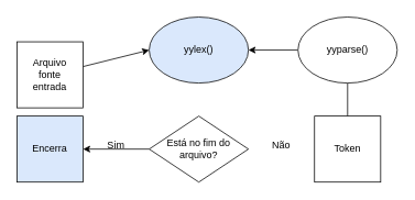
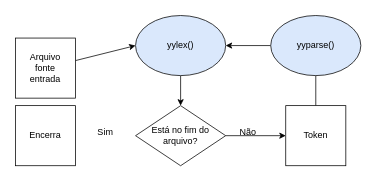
  <mxCell id="0" />
  <mxCell id="1" parent="0" />
  <mxCell id="2" style="edgeStyle=none;html=1;entryX=0;entryY=0.5;entryDx=0;entryDy=0;" edge="1" parent="1" source="3" target="5"><mxGeometry relative="1" as="geometry" /></mxCell>
  <mxCell id="3" value="Arquivo&lt;br&gt;fonte&lt;br&gt;entrada" style="whiteSpace=wrap;html=1;aspect=fixed;" vertex="1" parent="1"><mxGeometry x="20" y="50" width="80" height="80" as="geometry" /></mxCell>
+ <mxCell id="4" style="edgeStyle=none;html=1;exitX=0.5;exitY=1;exitDx=0;exitDy=0;entryX=0.5;entryY=0;entryDx=0;entryDy=0;" edge="1" parent="1" source="5" target="12"><mxGeometry relative="1" as="geometry" /></mxCell>
  <mxCell id="5" value="yylex()" style="ellipse;whiteSpace=wrap;html=1;fillColor=#dae8fc;" vertex="1" parent="1"><mxGeometry x="180" y="20" width="120" height="80" as="geometry" /></mxCell>
  <mxCell id="6" style="edgeStyle=none;html=1;entryX=0.5;entryY=1;entryDx=0;entryDy=0;endArrow=none;" edge="1" parent="1" source="7" target="9"><mxGeometry relative="1" as="geometry" /></mxCell>
  <mxCell id="7" value="Token" style="whiteSpace=wrap;html=1;aspect=fixed;" vertex="1" parent="1"><mxGeometry x="380" y="140" width="80" height="80" as="geometry" /></mxCell>
  <mxCell id="8" style="edgeStyle=none;html=1;exitX=0;exitY=0.5;exitDx=0;exitDy=0;entryX=1;entryY=0.5;entryDx=0;entryDy=0;" edge="1" parent="1" source="9" target="5"><mxGeometry relative="1" as="geometry" /></mxCell>
- <mxCell id="9" value="yyparse()" style="ellipse;whiteSpace=wrap;html=1;" vertex="1" parent="1"><mxGeometry x="360" y="20" width="120" height="80" as="geometry" /></mxCell>
- <mxCell id="11" style="edgeStyle=none;html=1;" edge="1" parent="1" source="12" target="13"><mxGeometry relative="1" as="geometry"><mxPoint x="100" y="180" as="targetPoint" /></mxGeometry></mxCell>
+ <mxCell id="9" value="yyparse()" style="ellipse;whiteSpace=wrap;html=1;fillColor=#dae8fc;" vertex="1" parent="1"><mxGeometry x="360" y="20" width="120" height="80" as="geometry" /></mxCell>
+ <mxCell id="10" style="edgeStyle=none;html=1;exitX=1;exitY=0.5;exitDx=0;exitDy=0;entryX=0;entryY=0.5;entryDx=0;entryDy=0;" edge="1" parent="1" source="12" target="7"><mxGeometry relative="1" as="geometry" /></mxCell>
  <mxCell id="12" value="Está no fim do arquivo?" style="rhombus;whiteSpace=wrap;html=1;" vertex="1" parent="1"><mxGeometry x="180" y="140" width="120" height="80" as="geometry" /></mxCell>
- <mxCell id="13" value="Encerra" style="whiteSpace=wrap;html=1;aspect=fixed;fillColor=#dae8fc;" vertex="1" parent="1"><mxGeometry x="20" y="140" width="80" height="80" as="geometry" /></mxCell>
- <mxCell id="14" value="Não" style="text;html=1;strokeColor=none;fillColor=none;align=center;verticalAlign=middle;whiteSpace=wrap;rounded=0;" vertex="1" parent="1"><mxGeometry x="310" y="160" width="60" height="30" as="geometry" /></mxCell>
+ <mxCell id="13" value="Encerra" style="whiteSpace=wrap;html=1;aspect=fixed;" vertex="1" parent="1"><mxGeometry x="20" y="140" width="80" height="80" as="geometry" /></mxCell>
+ <mxCell id="14" value="Não" style="text;html=1;strokeColor=none;fillColor=none;align=center;verticalAlign=middle;whiteSpace=wrap;rounded=0;" vertex="1" parent="1"><mxGeometry x="300" y="160" width="60" height="30" as="geometry" /></mxCell>
  <mxCell id="15" value="Sim" style="text;html=1;strokeColor=none;fillColor=none;align=center;verticalAlign=middle;whiteSpace=wrap;rounded=0;" vertex="1" parent="1"><mxGeometry x="110" y="160" width="60" height="30" as="geometry" /></mxCell>
